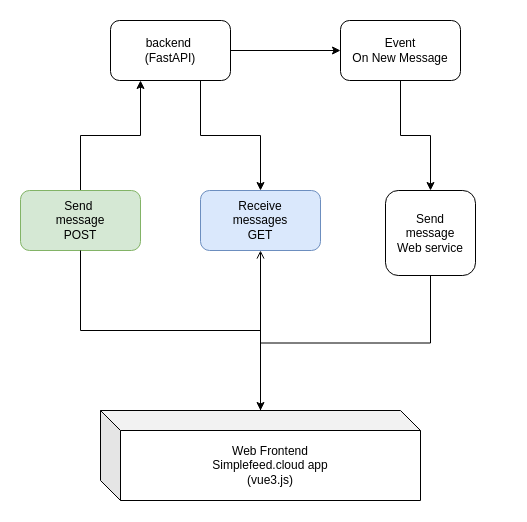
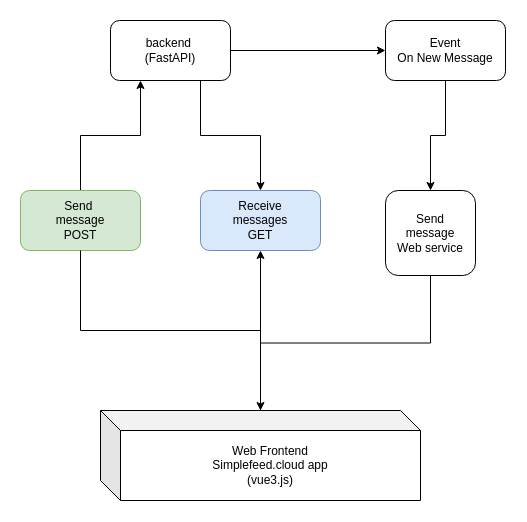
  <mxCell id="0" />
  <mxCell id="1" parent="0" />
  <mxCell id="2" style="edgeStyle=orthogonalEdgeStyle;rounded=0;orthogonalLoop=1;jettySize=auto;html=1;entryX=0;entryY=0.5;entryDx=0;entryDy=0;" edge="1" parent="1" source="4" target="8"><mxGeometry relative="1" as="geometry" /></mxCell>
  <mxCell id="3" style="edgeStyle=orthogonalEdgeStyle;rounded=0;orthogonalLoop=1;jettySize=auto;html=1;entryX=0.5;entryY=0;entryDx=0;entryDy=0;exitX=0.75;exitY=1;exitDx=0;exitDy=0;" edge="1" parent="1" source="4" target="11"><mxGeometry relative="1" as="geometry" /></mxCell>
  <mxCell id="4" value="backend&amp;nbsp;&lt;br&gt;(FastAPI)" style="rounded=1;whiteSpace=wrap;html=1;" vertex="1" parent="1"><mxGeometry x="110" y="20" width="120" height="60" as="geometry" /></mxCell>
  <mxCell id="5" style="edgeStyle=orthogonalEdgeStyle;rounded=0;orthogonalLoop=1;jettySize=auto;html=1;entryX=0.25;entryY=1;entryDx=0;entryDy=0;" edge="1" parent="1" source="6" target="4"><mxGeometry relative="1" as="geometry" /></mxCell>
  <mxCell id="6" value="Send&amp;nbsp;&lt;br&gt;message&lt;br&gt;POST" style="rounded=1;whiteSpace=wrap;html=1;fillColor=#d5e8d4;strokeColor=#82b366;" vertex="1" parent="1"><mxGeometry x="20" y="190" width="120" height="60" as="geometry" /></mxCell>
  <mxCell id="7" style="edgeStyle=orthogonalEdgeStyle;rounded=0;orthogonalLoop=1;jettySize=auto;html=1;entryX=0.5;entryY=0;entryDx=0;entryDy=0;" edge="1" parent="1" source="8" target="10"><mxGeometry relative="1" as="geometry" /></mxCell>
- <mxCell id="8" value="Event&lt;br&gt;On New Message" style="rounded=1;whiteSpace=wrap;html=1;" vertex="1" parent="1"><mxGeometry x="340" y="20" width="120" height="60" as="geometry" /></mxCell>
+ <mxCell id="8" value="Event&lt;br&gt;On New Message" style="rounded=1;whiteSpace=wrap;html=1;" vertex="1" parent="1"><mxGeometry x="385" y="20" width="120" height="60" as="geometry" /></mxCell>
  <mxCell id="9" style="edgeStyle=orthogonalEdgeStyle;rounded=0;orthogonalLoop=1;jettySize=auto;html=1;" edge="1" parent="1" source="10" target="14"><mxGeometry relative="1" as="geometry" /></mxCell>
  <mxCell id="10" value="Send&lt;br&gt;message&lt;br&gt;Web service" style="rounded=1;whiteSpace=wrap;html=1;" vertex="1" parent="1"><mxGeometry x="385" y="190" width="90" height="85" as="geometry" /></mxCell>
  <mxCell id="11" value="Receive&lt;br&gt;messages&lt;br&gt;GET" style="rounded=1;whiteSpace=wrap;html=1;fillColor=#dae8fc;strokeColor=#6c8ebf;" vertex="1" parent="1"><mxGeometry x="200" y="190" width="120" height="60" as="geometry" /></mxCell>
  <mxCell id="12" style="edgeStyle=orthogonalEdgeStyle;rounded=0;orthogonalLoop=1;jettySize=auto;html=1;entryX=0.5;entryY=1;entryDx=0;entryDy=0;endArrow=none;" edge="1" parent="1" source="14" target="6"><mxGeometry relative="1" as="geometry" /></mxCell>
- <mxCell id="13" style="edgeStyle=orthogonalEdgeStyle;rounded=0;orthogonalLoop=1;jettySize=auto;html=1;entryX=0.5;entryY=1;entryDx=0;entryDy=0;endArrow=open;" edge="1" parent="1" source="14" target="11"><mxGeometry relative="1" as="geometry" /></mxCell>
+ <mxCell id="13" style="edgeStyle=orthogonalEdgeStyle;rounded=0;orthogonalLoop=1;jettySize=auto;html=1;entryX=0.5;entryY=1;entryDx=0;entryDy=0;" edge="1" parent="1" source="14" target="11"><mxGeometry relative="1" as="geometry" /></mxCell>
  <mxCell id="14" value="Web Frontend&lt;br&gt;Simplefeed.cloud app&lt;br&gt;(vue3.js)" style="shape=cube;whiteSpace=wrap;html=1;boundedLbl=1;backgroundOutline=1;darkOpacity=0.05;darkOpacity2=0.1;" vertex="1" parent="1"><mxGeometry x="100" y="410" width="320" height="90" as="geometry" /></mxCell>
